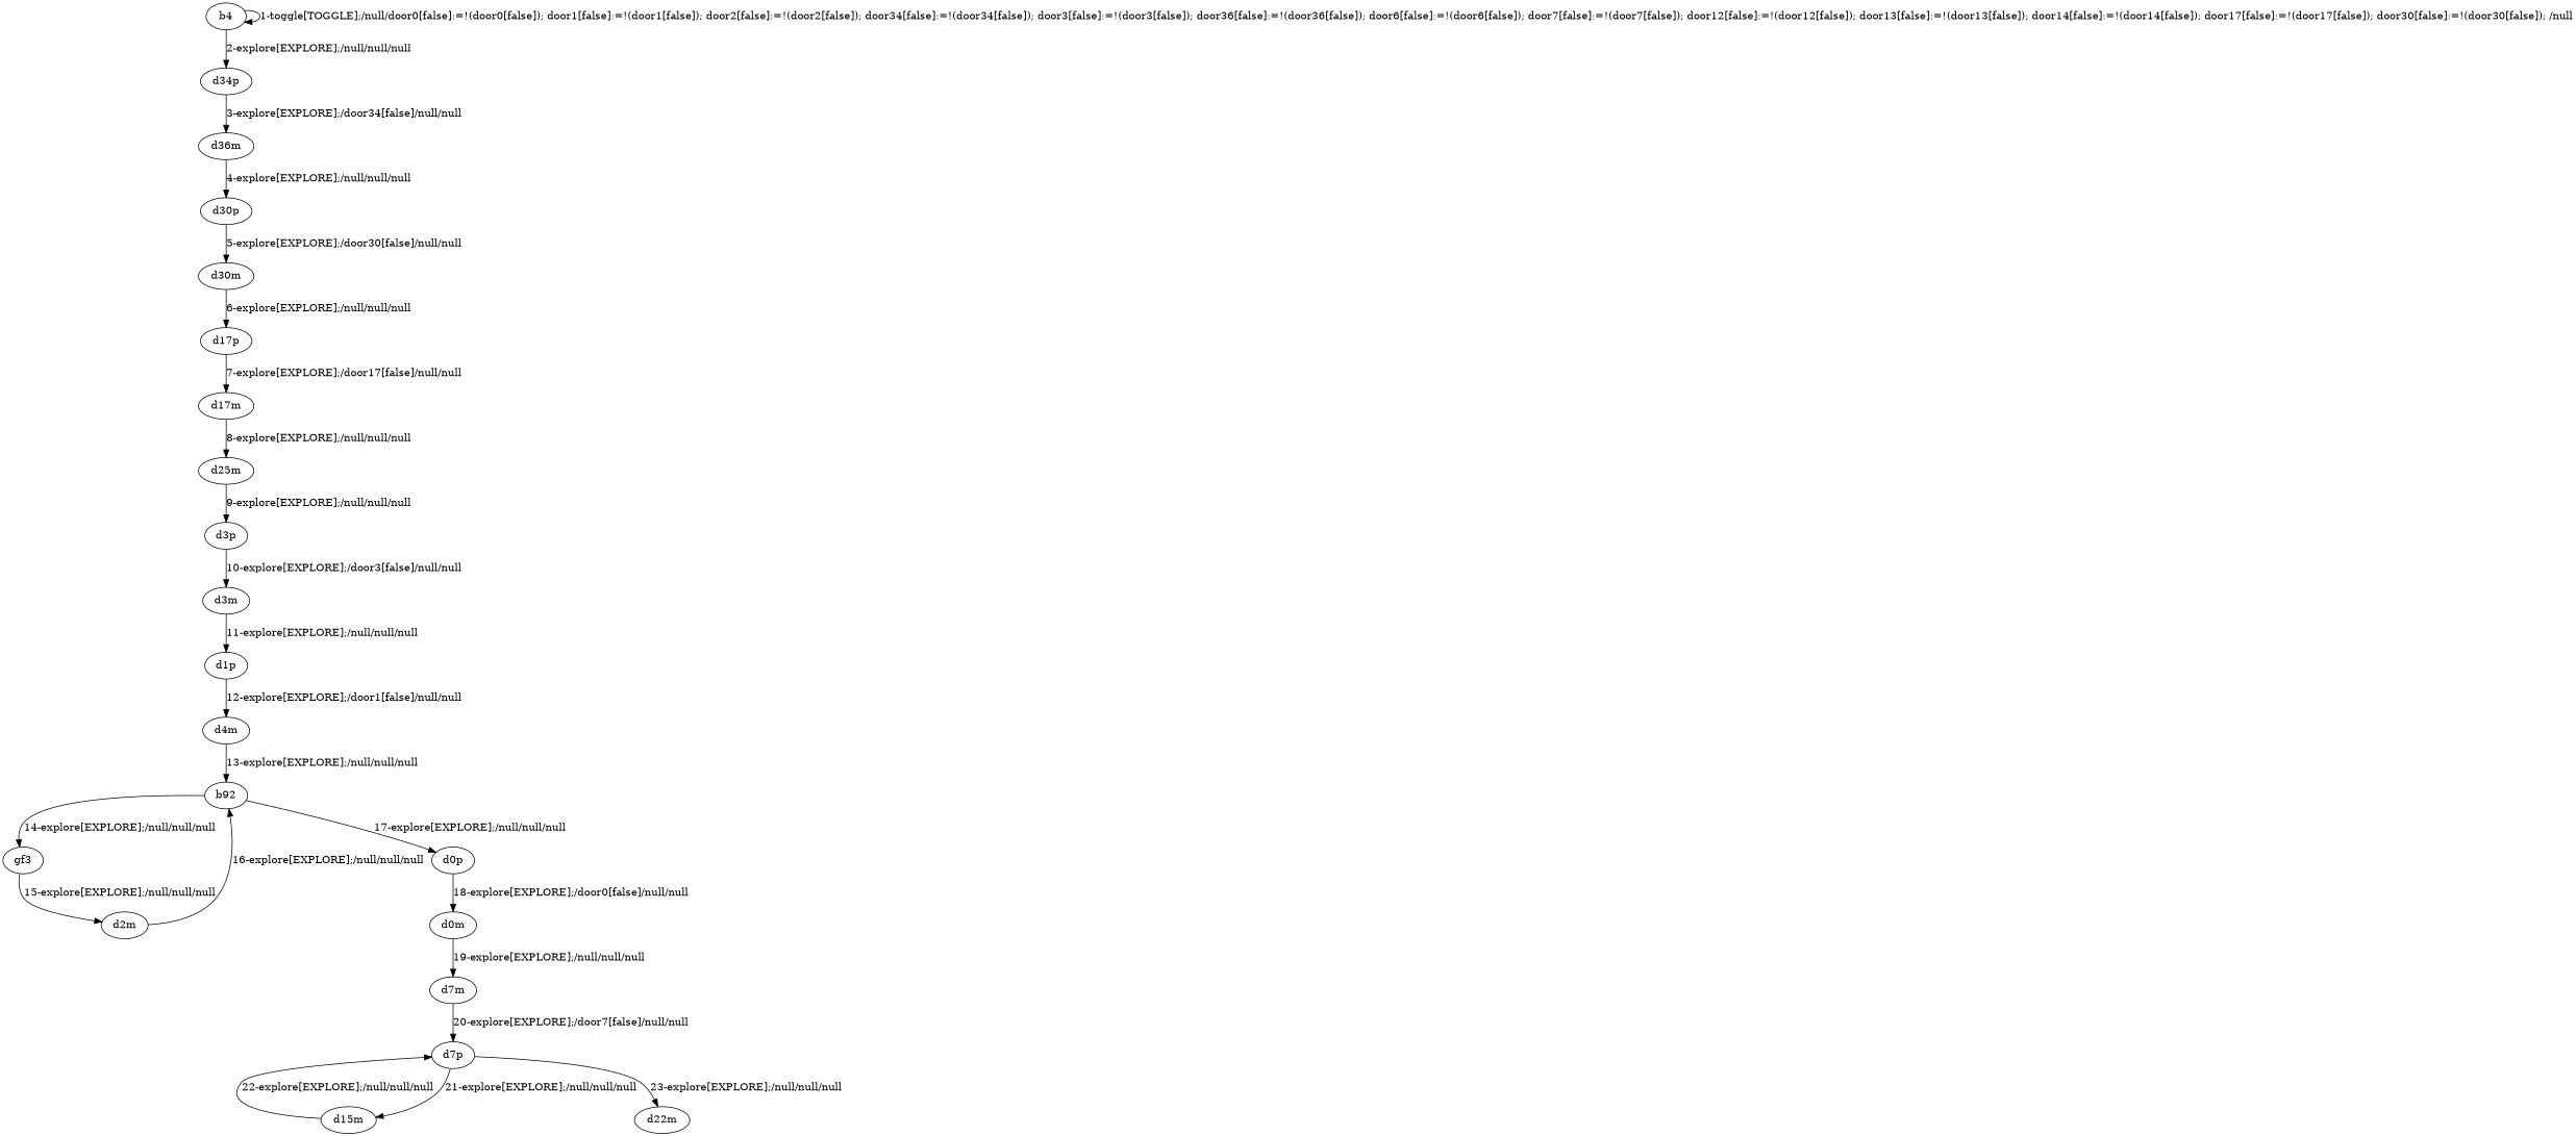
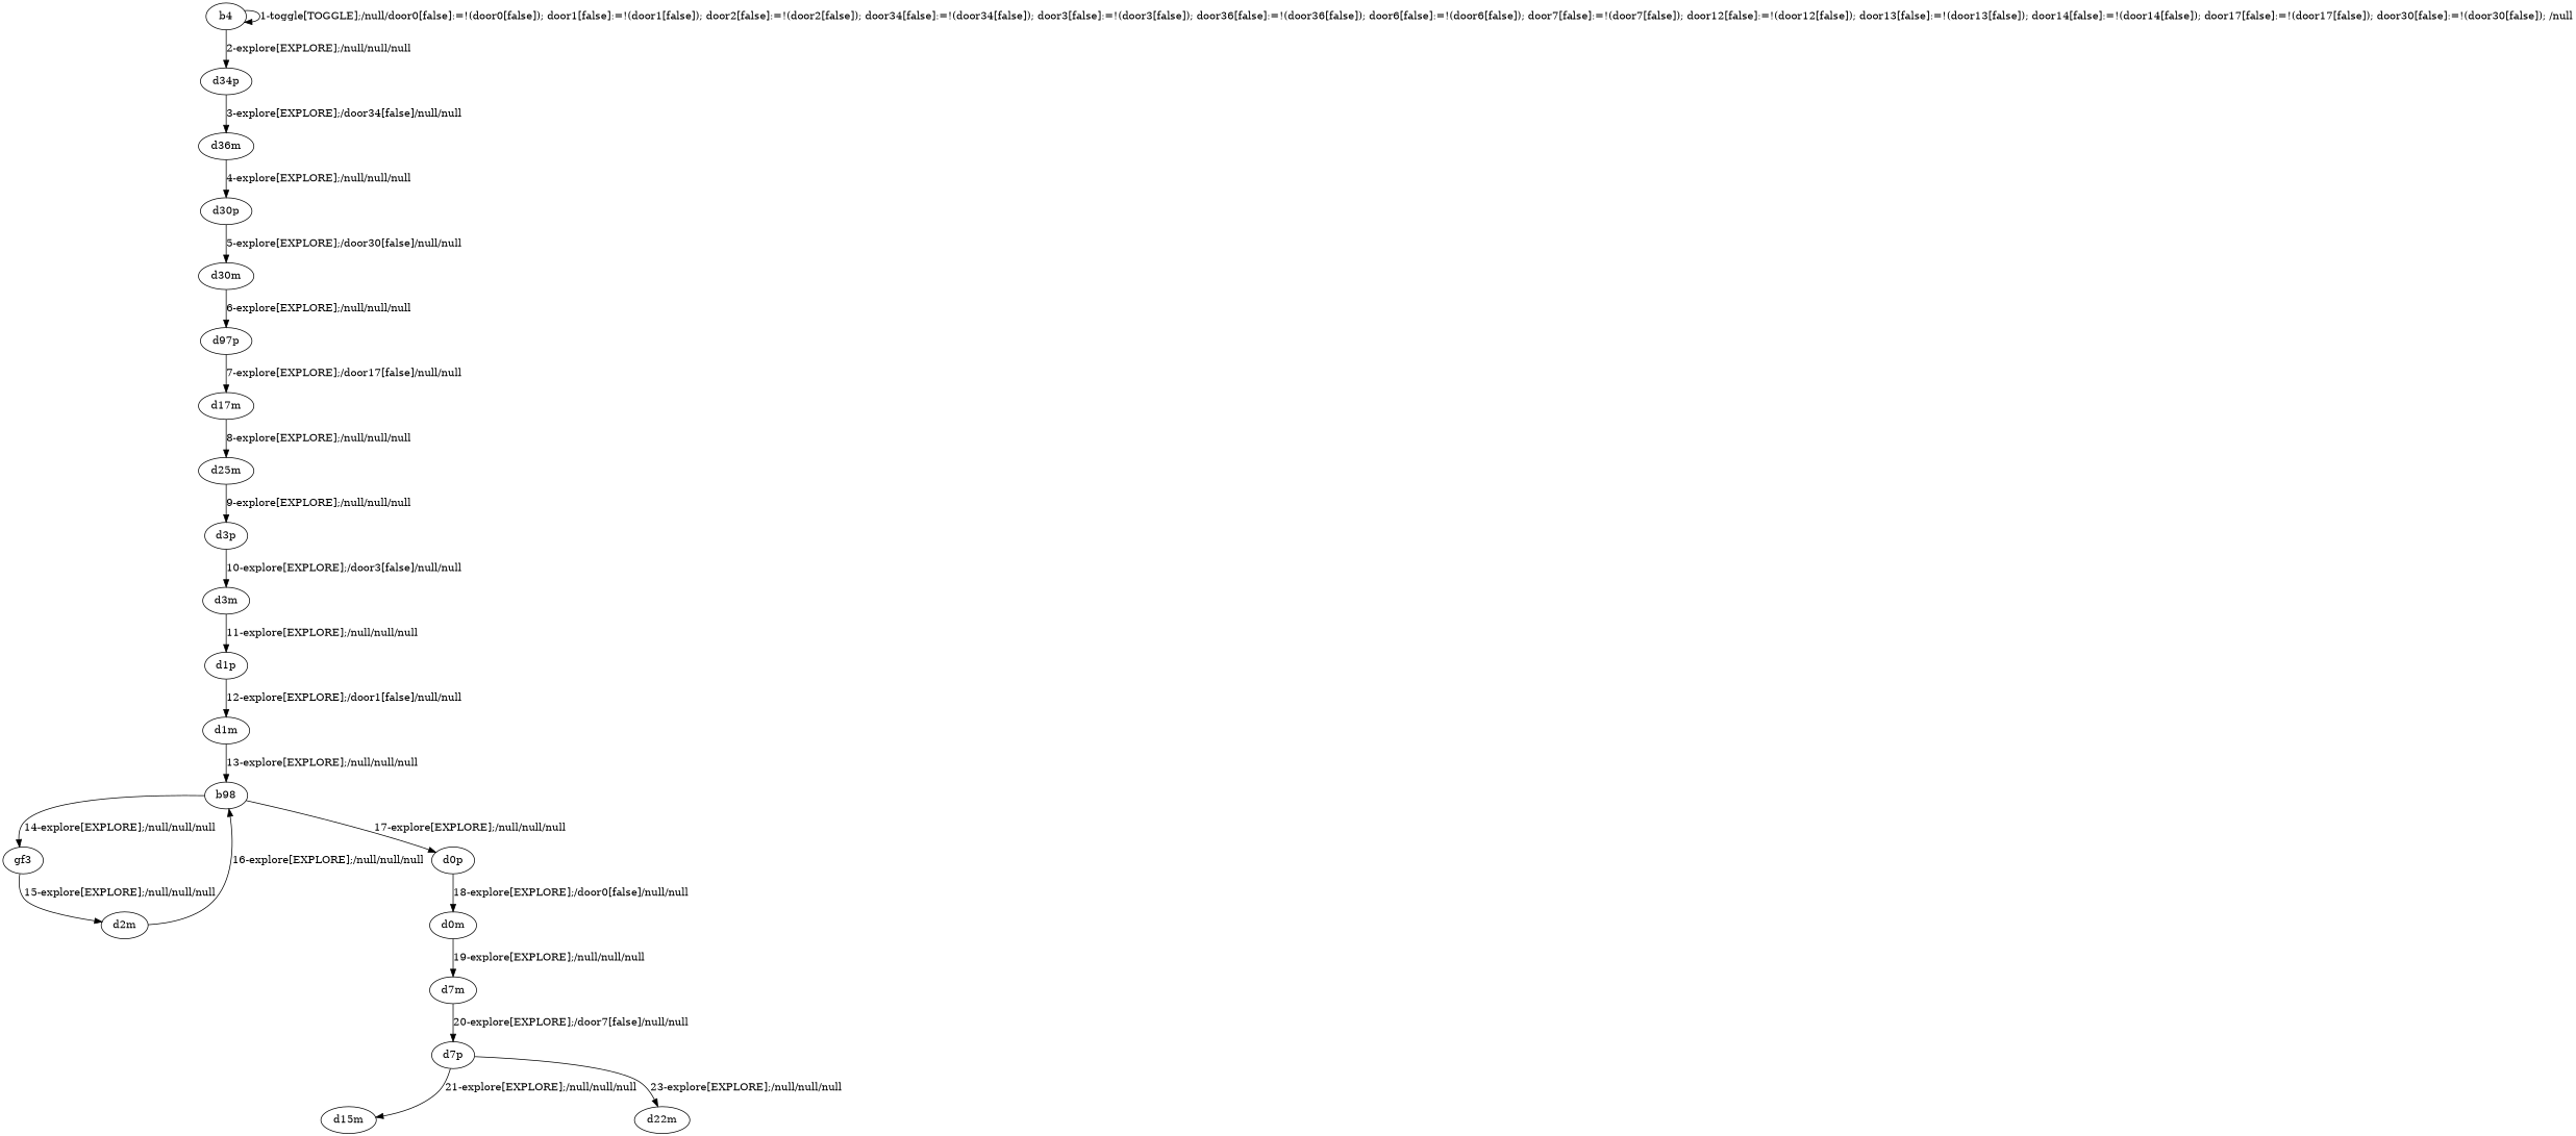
  digraph {
    b4
    d34p
    n3 [label=d36m]
    d30p
    d30m
-   d17p
+   d17p [label=d97p]
    d17m
    d25m
    d3p
    d3m
    d1p
-   d1m [label=d4m]
-   b98 [label=b92]
+   d1m
+   b98
    gf3
    d0p
    d2m
    d0m
    d7m
    d7p
    d15m
    d22m
    b4 -> b4 [label="1-toggle[TOGGLE];/null/door0[false]:=!(door0[false]); door1[false]:=!(door1[false]); door2[false]:=!(door2[false]); door34[false]:=!(door34[false]); door3[false]:=!(door3[false]); door36[false]:=!(door36[false]); door6[false]:=!(door6[false]); door7[false]:=!(door7[false]); door12[false]:=!(door12[false]); door13[false]:=!(door13[false]); door14[false]:=!(door14[false]); door17[false]:=!(door17[false]); door30[false]:=!(door30[false]); /null"]
    b4 -> d34p [label="2-explore[EXPLORE];/null/null/null"]
    d34p -> n3 [label="3-explore[EXPLORE];/door34[false]/null/null"]
    n3 -> d30p [label="4-explore[EXPLORE];/null/null/null"]
    d30p -> d30m [label="5-explore[EXPLORE];/door30[false]/null/null"]
    d30m -> d17p [label="6-explore[EXPLORE];/null/null/null"]
    d17p -> d17m [label="7-explore[EXPLORE];/door17[false]/null/null"]
    d17m -> d25m [label="8-explore[EXPLORE];/null/null/null"]
    d25m -> d3p [label="9-explore[EXPLORE];/null/null/null"]
    d3p -> d3m [label="10-explore[EXPLORE];/door3[false]/null/null"]
    d3m -> d1p [label="11-explore[EXPLORE];/null/null/null"]
    d1p -> d1m [label="12-explore[EXPLORE];/door1[false]/null/null"]
    d1m -> b98 [label="13-explore[EXPLORE];/null/null/null"]
    b98 -> gf3 [label="14-explore[EXPLORE];/null/null/null"]
    b98 -> d0p [label="17-explore[EXPLORE];/null/null/null"]
    gf3 -> d2m [label="15-explore[EXPLORE];/null/null/null"]
    d0p -> d0m [label="18-explore[EXPLORE];/door0[false]/null/null"]
    d2m -> b98 [label="16-explore[EXPLORE];/null/null/null"]
    d0m -> d7m [label="19-explore[EXPLORE];/null/null/null"]
    d7m -> d7p [label="20-explore[EXPLORE];/door7[false]/null/null"]
    d7p -> d15m [label="21-explore[EXPLORE];/null/null/null"]
    d7p -> d22m [label="23-explore[EXPLORE];/null/null/null"]
-   d15m -> d7p [label="22-explore[EXPLORE];/null/null/null"]
  }
